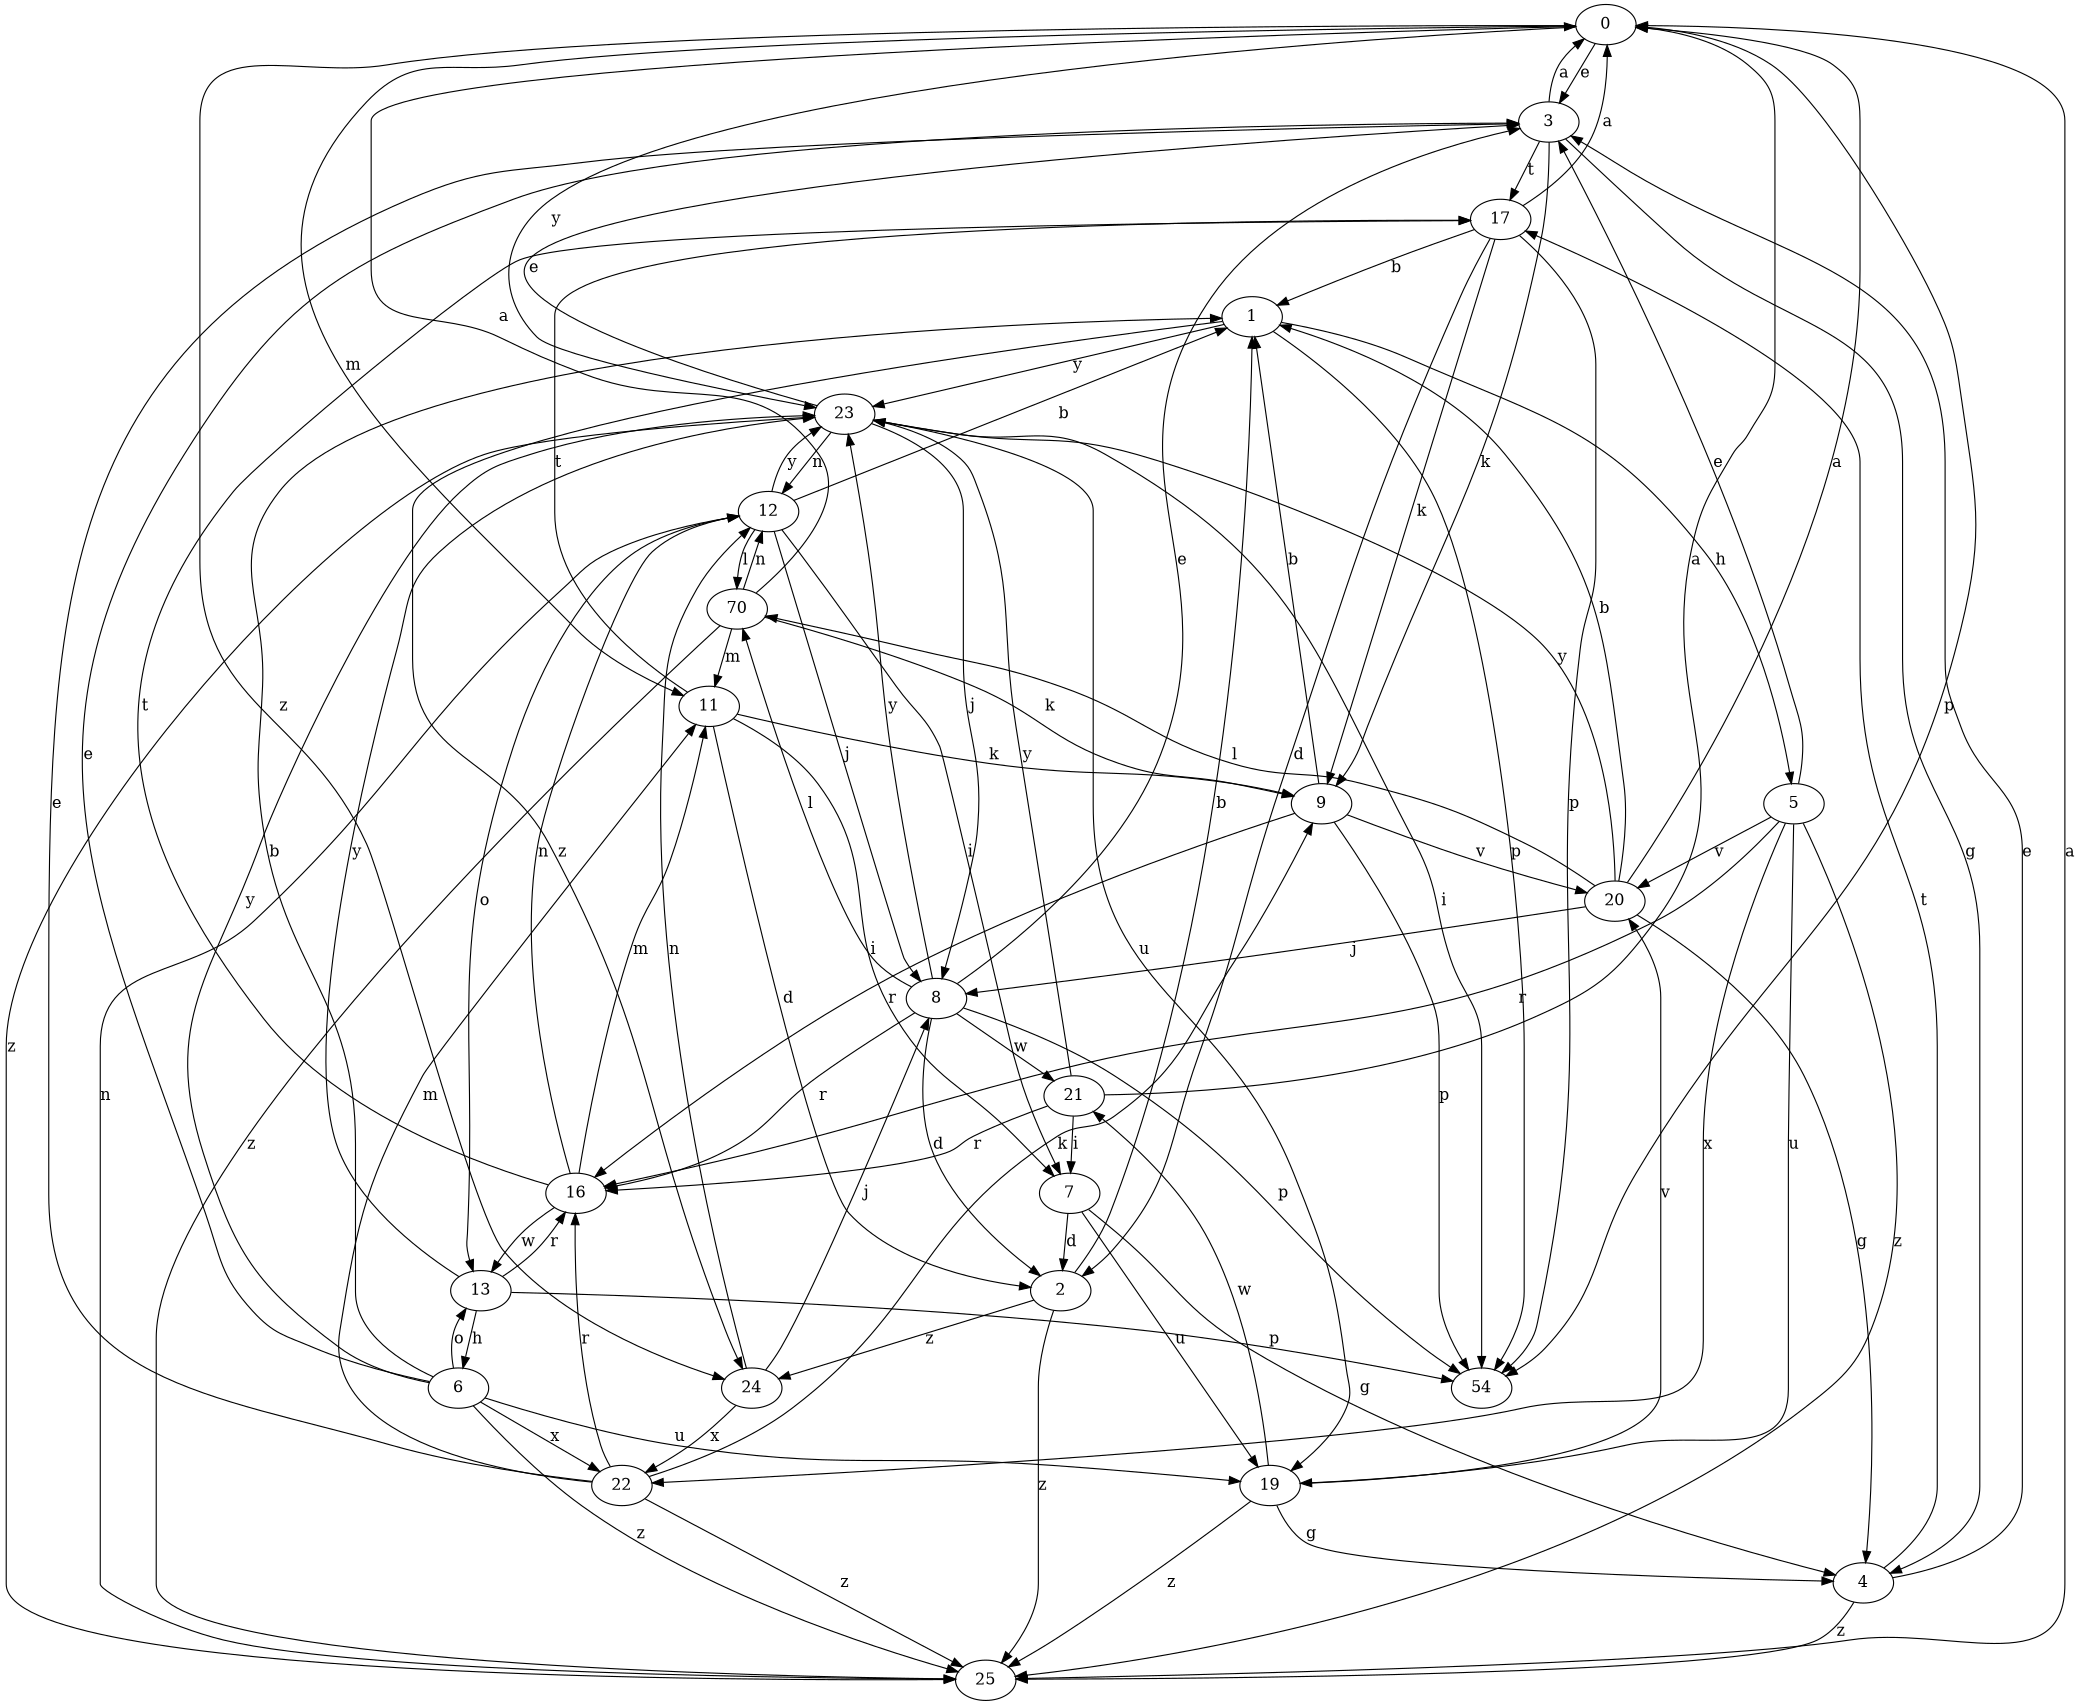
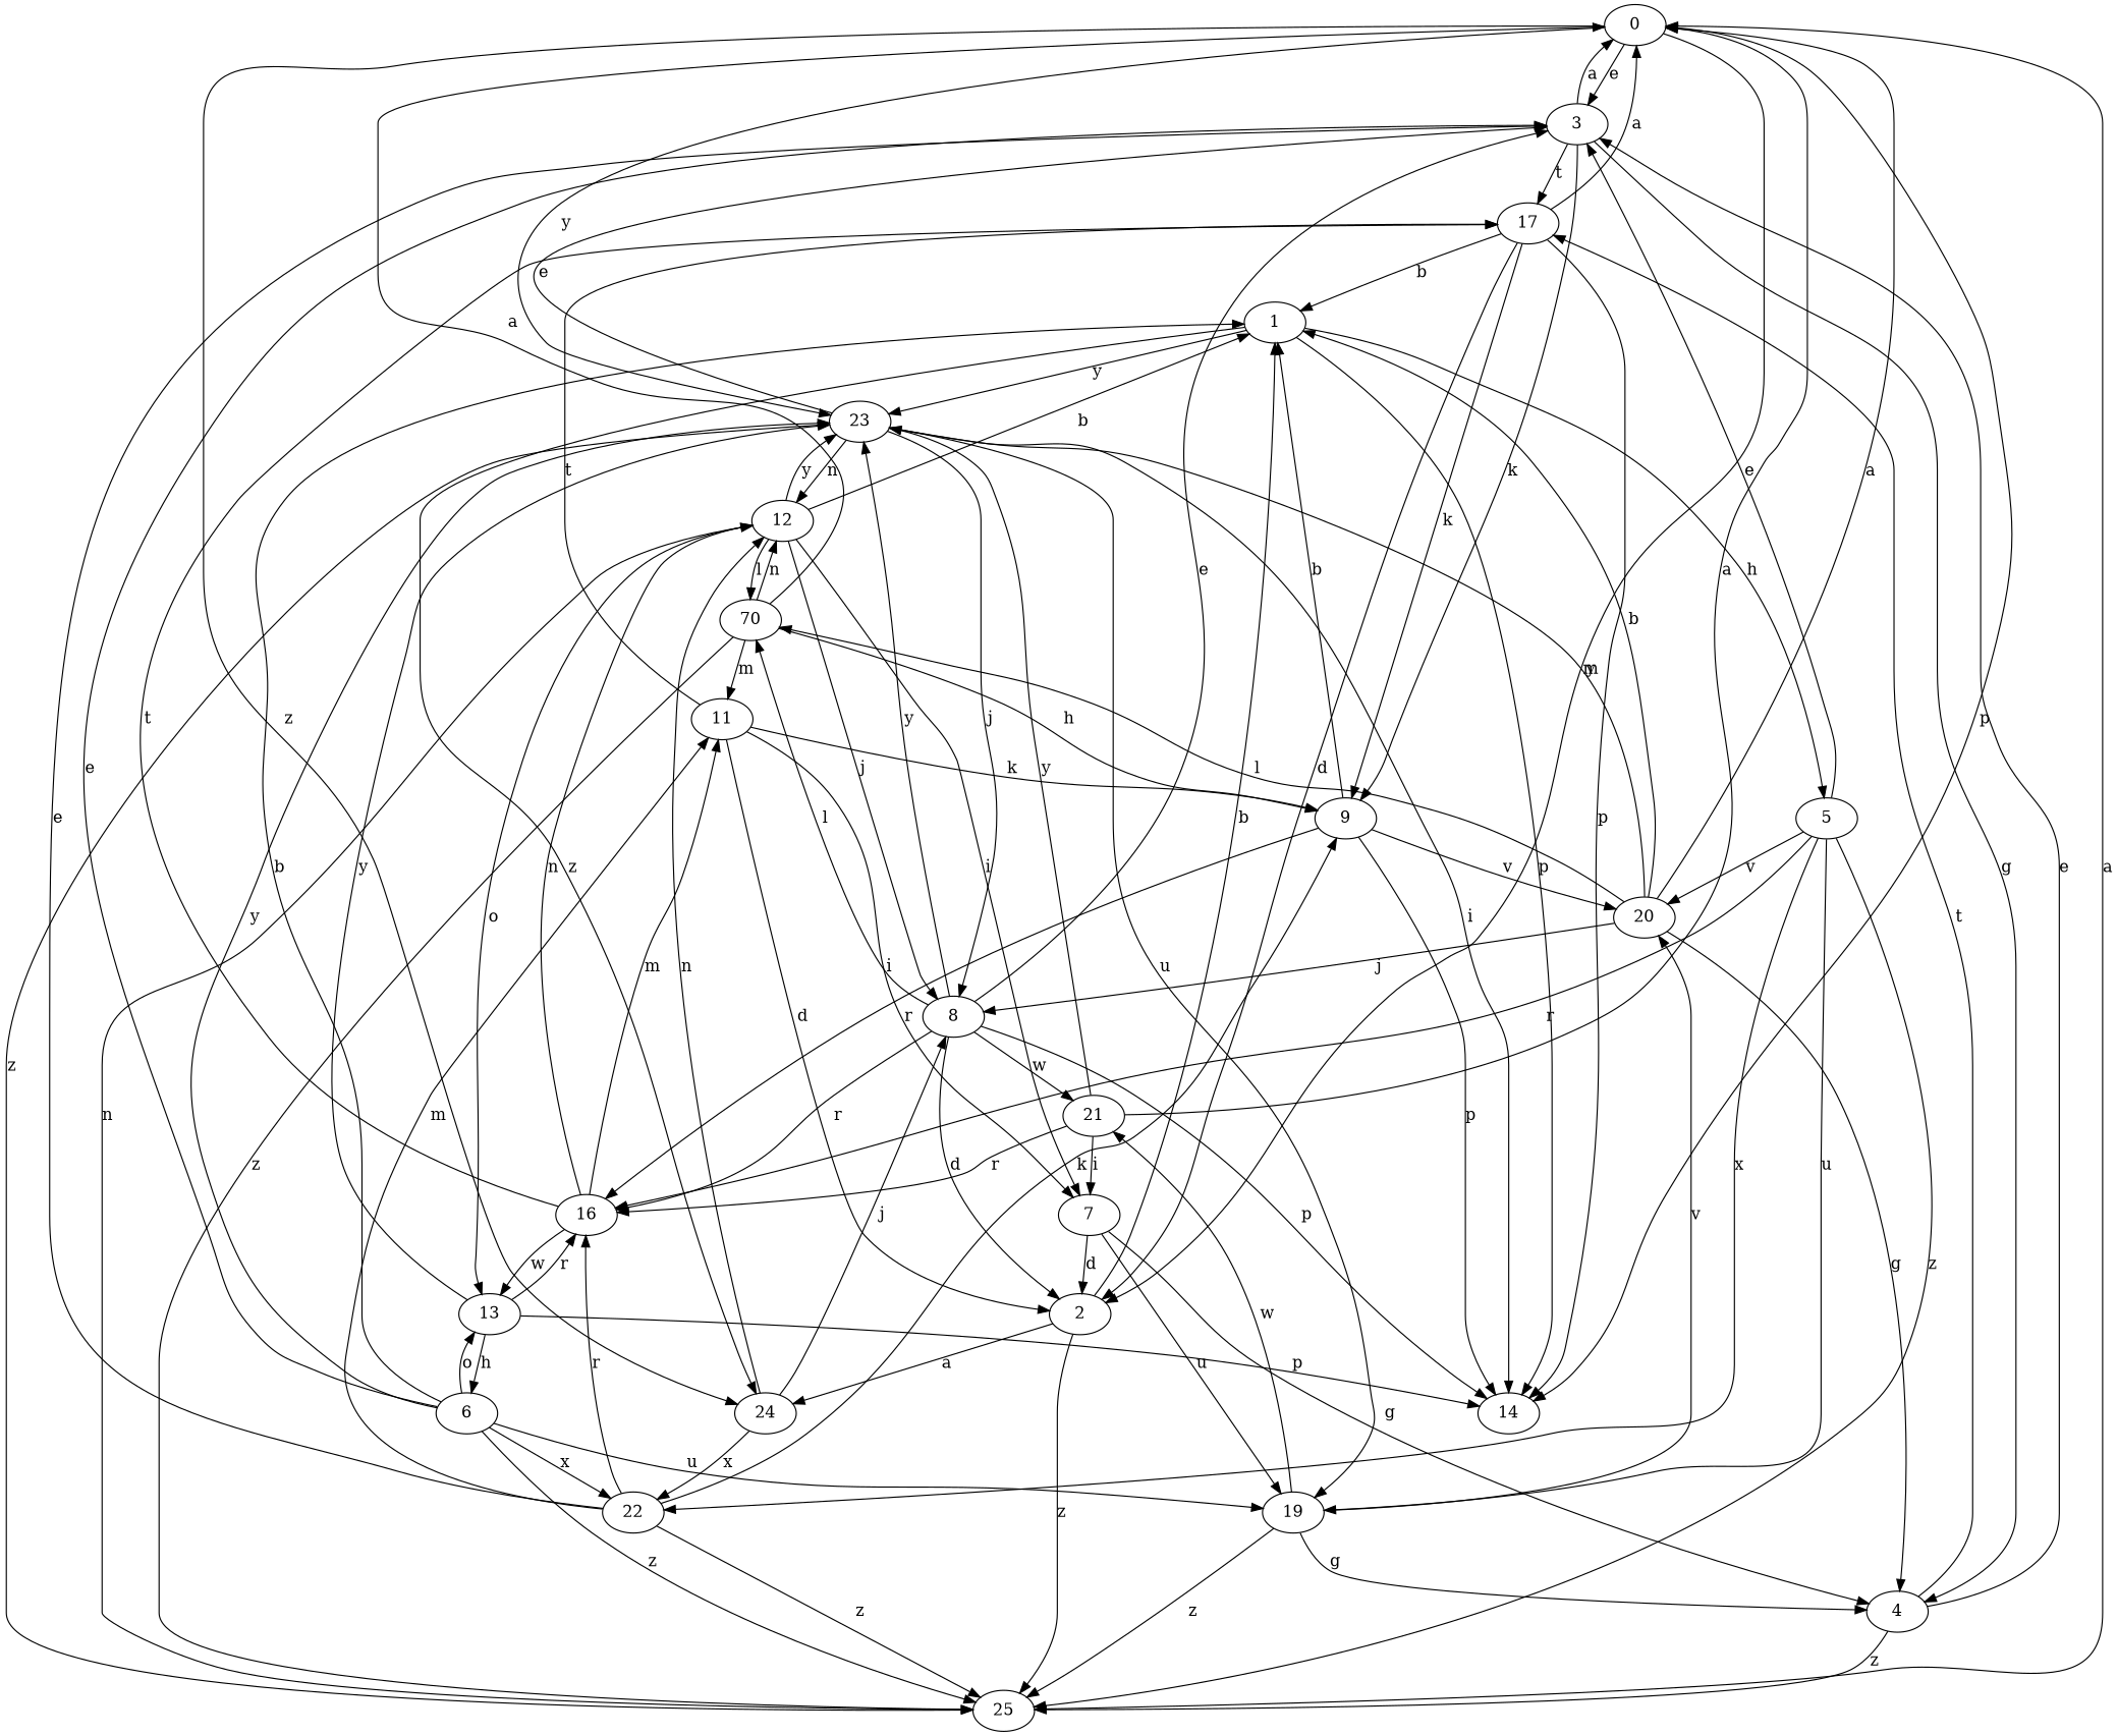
  strict digraph {
    0
    3
    11
-   14 [label=54]
+   14
    23
    24
    4
    9
    17
    2
    7
    25
    19
    8
    12
    22
    1
    5
    16
    20
    13
    21
    n23 [label=70]
    6
    0 -> 3 [label=e]
-   0 -> 11 [label=m]
+   0 -> 2 [label=m]
    0 -> 14 [label=p]
    0 -> 23 [label=y]
    0 -> 24 [label=z]
    3 -> 0 [label=a]
    3 -> 4 [label=g]
    3 -> 9 [label=k]
    3 -> 17 [label=t]
    11 -> 9 [label=k]
    11 -> 17 [label=t]
    11 -> 2 [label=d]
    11 -> 7 [label=i]
    23 -> 3 [label=e]
    23 -> 14 [label=i]
    23 -> 25 [label=z]
    23 -> 19 [label=u]
    23 -> 8 [label=j]
    23 -> 12 [label=n]
    24 -> 8 [label=j]
    24 -> 12 [label=n]
    24 -> 22 [label=x]
    4 -> 3 [label=e]
    4 -> 17 [label=t]
    4 -> 25 [label=z]
    9 -> 14 [label=p]
    9 -> 1 [label=b]
    9 -> 16 [label=r]
    9 -> 20 [label=v]
    17 -> 0 [label=a]
    17 -> 14 [label=p]
    17 -> 9 [label=k]
    17 -> 2 [label=d]
    17 -> 1 [label=b]
-   2 -> 24 [label=z]
+   2 -> 24 [label=a]
    2 -> 25 [label=z]
    2 -> 1 [label=b]
    7 -> 4 [label=g]
    7 -> 2 [label=d]
    7 -> 19 [label=u]
    25 -> 0 [label=a]
    25 -> 12 [label=n]
    19 -> 4 [label=g]
    19 -> 25 [label=z]
    19 -> 20 [label=v]
    19 -> 21 [label=w]
    8 -> 3 [label=e]
    8 -> 14 [label=p]
    8 -> 23 [label=y]
    8 -> 2 [label=d]
    8 -> 16 [label=r]
    8 -> 21 [label=w]
    8 -> n23 [label=l]
    12 -> 23 [label=y]
    12 -> 7 [label=i]
    12 -> 8 [label=j]
    12 -> 1 [label=b]
    12 -> 13 [label=o]
    12 -> n23 [label=l]
    22 -> 3 [label=e]
    22 -> 11 [label=m]
    22 -> 9 [label=k]
    22 -> 25 [label=z]
    22 -> 16 [label=r]
    1 -> 14 [label=p]
    1 -> 23 [label=y]
    1 -> 24 [label=z]
    1 -> 5 [label=h]
    5 -> 3 [label=e]
    5 -> 25 [label=z]
    5 -> 19 [label=u]
    5 -> 22 [label=x]
    5 -> 16 [label=r]
    5 -> 20 [label=v]
    16 -> 11 [label=m]
    16 -> 17 [label=t]
    16 -> 12 [label=n]
    16 -> 13 [label=w]
    20 -> 0 [label=a]
    20 -> 23 [label=y]
    20 -> 4 [label=g]
    20 -> 8 [label=j]
    20 -> 1 [label=b]
    20 -> n23 [label=l]
    13 -> 14 [label=p]
    13 -> 23 [label=y]
    13 -> 16 [label=r]
    13 -> 6 [label=h]
    21 -> 0 [label=a]
    21 -> 23 [label=y]
    21 -> 7 [label=i]
    21 -> 16 [label=r]
    n23 -> 0 [label=a]
    n23 -> 11 [label=m]
-   n23 -> 9 [label=k]
+   n23 -> 9 [label=h]
    n23 -> 25 [label=z]
    n23 -> 12 [label=n]
    6 -> 3 [label=e]
    6 -> 23 [label=y]
    6 -> 25 [label=z]
    6 -> 19 [label=u]
    6 -> 22 [label=x]
    6 -> 1 [label=b]
    6 -> 13 [label=o]
  }
